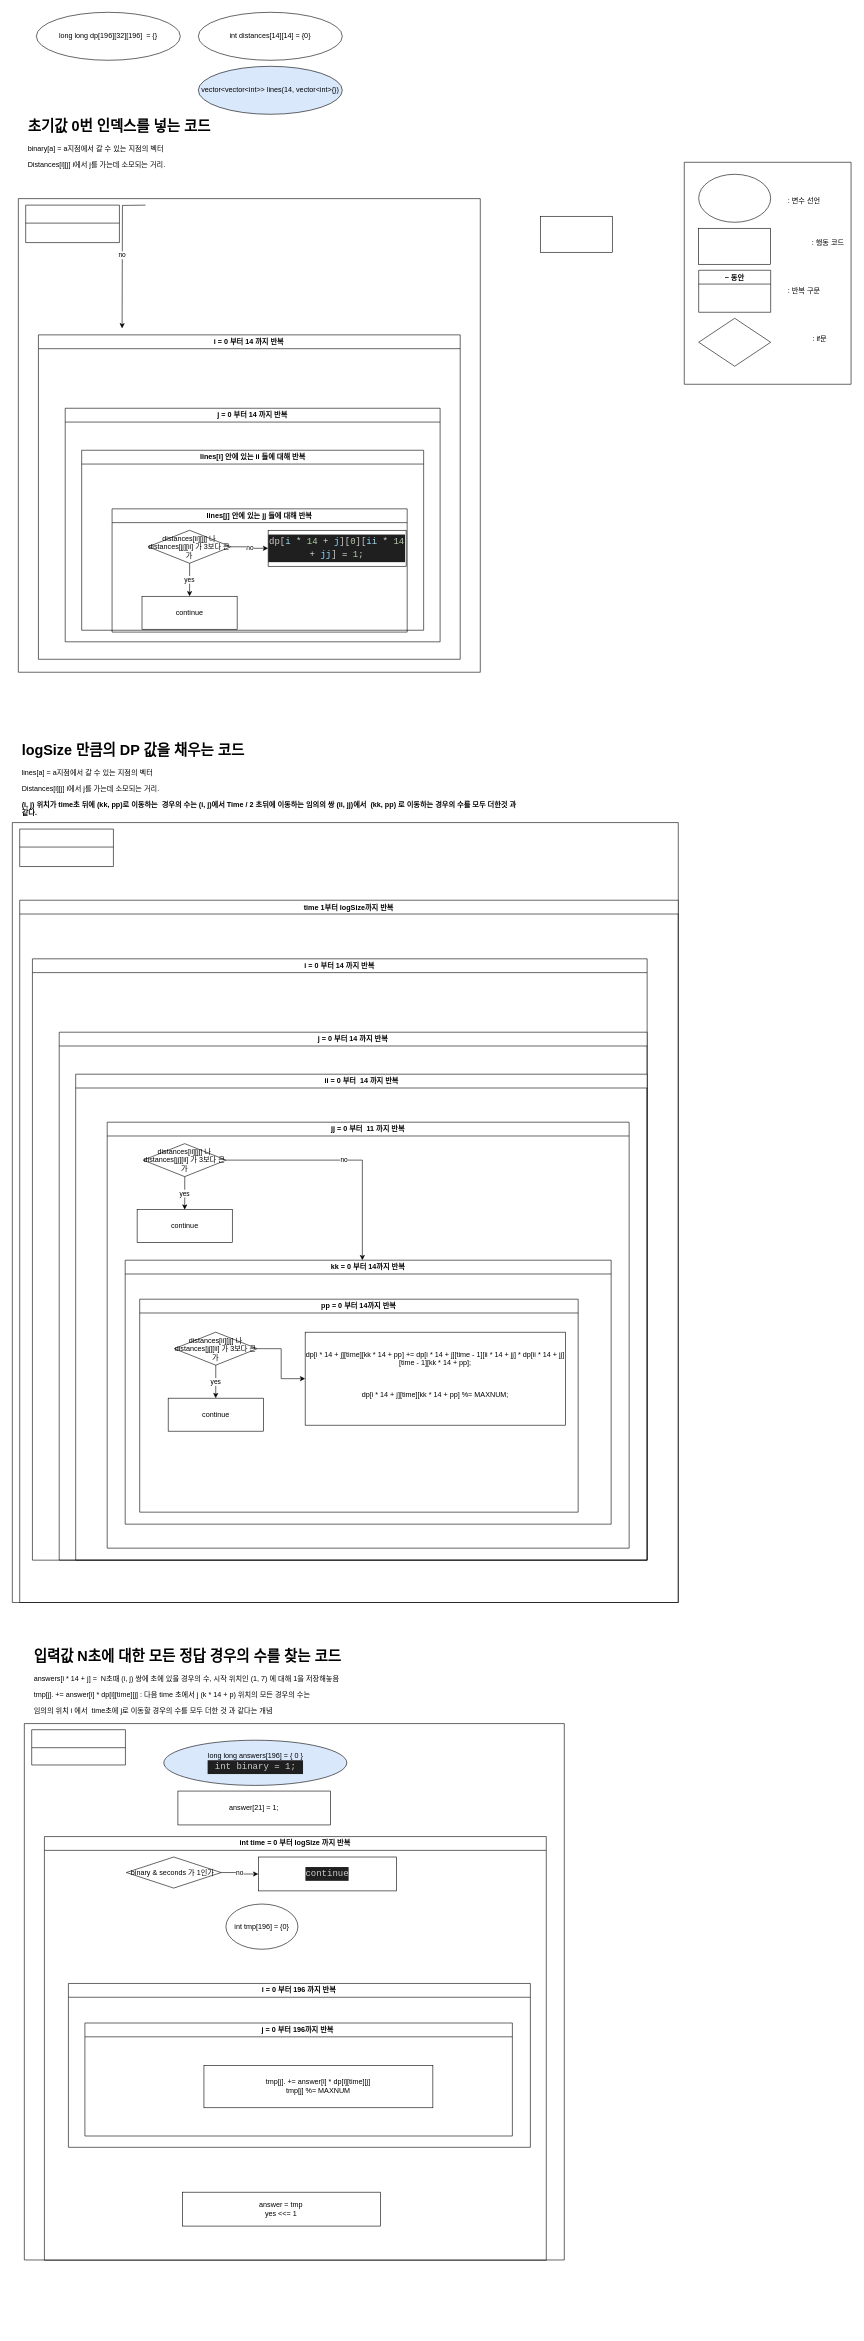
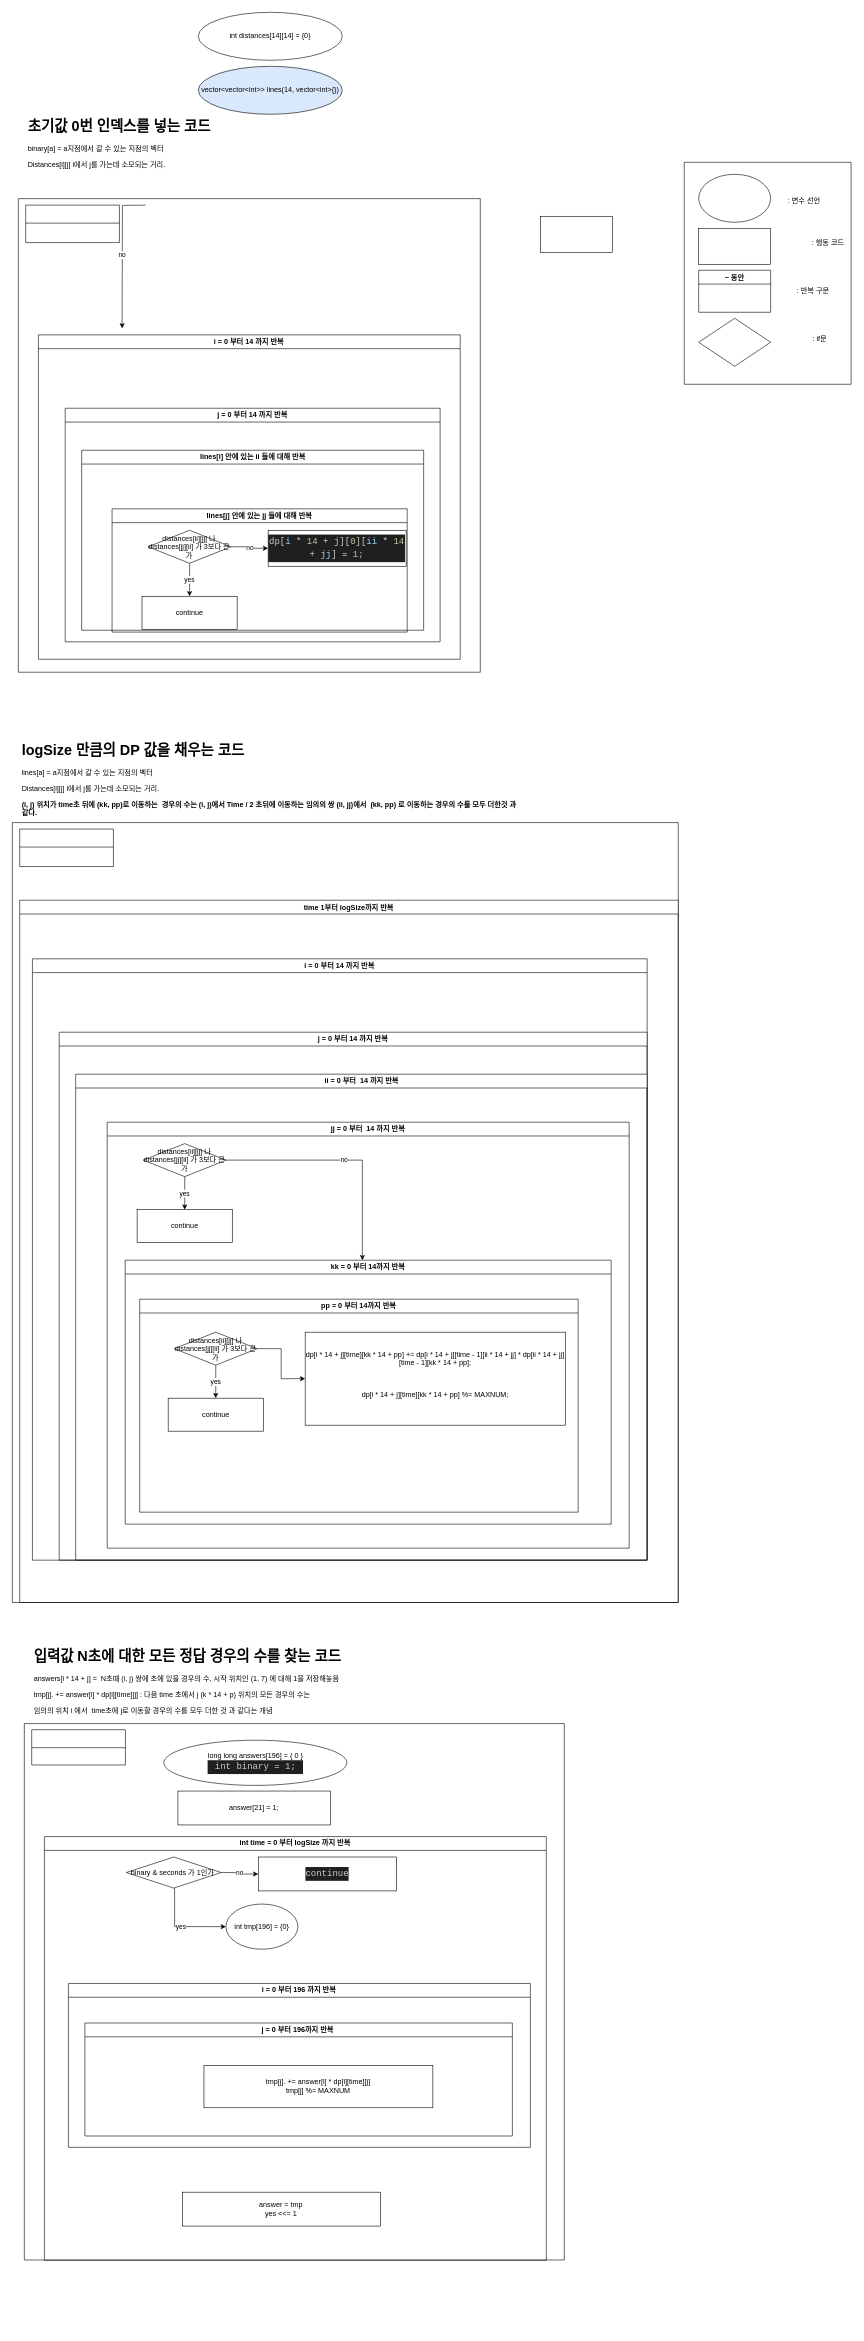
  <mxCell id="0" />
  <mxCell id="1" parent="0" />
  <mxCell id="2" value="" style="rounded=0;whiteSpace=wrap;html=1;" parent="1" vertex="1"><mxGeometry x="900" y="360" width="120" height="60" as="geometry" /></mxCell>
  <mxCell id="3" value="" style="swimlane;startSize=0;" vertex="1" parent="1"><mxGeometry x="1140" y="270" width="278" height="370" as="geometry" /></mxCell>
  <mxCell id="4" value="" style="ellipse;whiteSpace=wrap;html=1;" vertex="1" parent="3"><mxGeometry x="24" y="20" width="120" height="80" as="geometry" /></mxCell>
  <mxCell id="5" value=": 변수 선언" style="text;html=1;align=center;verticalAlign=middle;whiteSpace=wrap;rounded=0;" vertex="1" parent="3"><mxGeometry x="170" y="50" width="60" height="30" as="geometry" /></mxCell>
  <mxCell id="6" value="" style="rounded=0;whiteSpace=wrap;html=1;" vertex="1" parent="3"><mxGeometry x="24" y="110" width="120" height="60" as="geometry" /></mxCell>
  <mxCell id="7" value=": 행동 코드" style="text;html=1;align=center;verticalAlign=middle;whiteSpace=wrap;rounded=0;" vertex="1" parent="3"><mxGeometry x="210" y="120" width="60" height="30" as="geometry" /></mxCell>
  <mxCell id="8" value="~ 동안" style="swimlane;whiteSpace=wrap;html=1;" vertex="1" parent="3"><mxGeometry x="24" y="180" width="120" height="70" as="geometry" /></mxCell>
- <mxCell id="9" value=": 반복 구문" style="text;html=1;align=center;verticalAlign=middle;whiteSpace=wrap;rounded=0;" vertex="1" parent="3"><mxGeometry x="170" y="200" width="60" height="30" as="geometry" /></mxCell>
+ <mxCell id="9" value=": 반복 구문" style="text;html=1;align=center;verticalAlign=middle;whiteSpace=wrap;rounded=0;" vertex="1" parent="3"><mxGeometry x="185" y="200" width="60" height="30" as="geometry" /></mxCell>
  <mxCell id="10" value="" style="rhombus;whiteSpace=wrap;html=1;" vertex="1" parent="3"><mxGeometry x="24" y="260" width="120" height="80" as="geometry" /></mxCell>
  <mxCell id="11" value=": if문" style="text;html=1;align=center;verticalAlign=middle;whiteSpace=wrap;rounded=0;" vertex="1" parent="3"><mxGeometry x="196" y="280" width="60" height="30" as="geometry" /></mxCell>
  <mxCell id="12" value="" style="group" vertex="1" connectable="0" parent="1"><mxGeometry x="30" y="190" width="770" height="930" as="geometry" /></mxCell>
  <mxCell id="13" value="" style="swimlane;startSize=0;" vertex="1" parent="12"><mxGeometry y="140.581" width="770" height="789.419" as="geometry" /></mxCell>
  <mxCell id="14" value="" style="swimlane;fontStyle=0;childLayout=stackLayout;horizontal=1;startSize=30;horizontalStack=0;resizeParent=1;resizeParentMax=0;resizeLast=0;collapsible=1;marginBottom=0;whiteSpace=wrap;html=1;" vertex="1" parent="13"><mxGeometry x="12.275" y="10.814" width="156.232" height="62.442" as="geometry" /></mxCell>
  <mxCell id="15" value="no" style="edgeStyle=orthogonalEdgeStyle;rounded=0;orthogonalLoop=1;jettySize=auto;html=1;exitX=0.5;exitY=1;exitDx=0;exitDy=0;" edge="1" parent="13"><mxGeometry relative="1" as="geometry"><mxPoint x="212.029" y="10.814" as="sourcePoint" /><mxPoint x="172.971" y="216.279" as="targetPoint" /></mxGeometry></mxCell>
  <mxCell id="16" value="i = 0 부터 14 까지 반복" style="swimlane;whiteSpace=wrap;html=1;" vertex="1" parent="13"><mxGeometry x="33.478" y="227.093" width="703.043" height="540.698" as="geometry" /></mxCell>
  <mxCell id="17" value="j = 0 부터 14 까지 반복" style="swimlane;whiteSpace=wrap;html=1;" vertex="1" parent="16"><mxGeometry x="44.638" y="122.323" width="624.928" height="389.302" as="geometry" /></mxCell>
  <mxCell id="18" value="lines[j] 안에 있는 jj 들에 대해 반복" style="swimlane;whiteSpace=wrap;html=1;" vertex="1" parent="17"><mxGeometry x="78.12" y="167.62" width="491.88" height="205.47" as="geometry" /></mxCell>
  <mxCell id="19" value="" style="group" vertex="1" connectable="0" parent="18"><mxGeometry x="70.14" y="35.75" width="420" height="165" as="geometry" /></mxCell>
  <mxCell id="20" value="distances[ii][jj] 나 distances[jj][ii] 가 3보다 큰가" style="rhombus;whiteSpace=wrap;html=1;" vertex="1" parent="19"><mxGeometry x="-10" width="138.09" height="55" as="geometry" /></mxCell>
  <mxCell id="21" value="continue" style="whiteSpace=wrap;html=1;rounded=0;" vertex="1" parent="19"><mxGeometry x="-20.25" y="110" width="158.582" height="55" as="geometry" /></mxCell>
  <mxCell id="22" value="yes" style="edgeStyle=orthogonalEdgeStyle;rounded=0;orthogonalLoop=1;jettySize=auto;html=1;" edge="1" parent="19" source="20" target="21"><mxGeometry relative="1" as="geometry" /></mxCell>
  <mxCell id="23" value="&lt;div style=&quot;color: rgb(204, 204, 204); background-color: rgb(31, 31, 31); font-family: Menlo, Monaco, &amp;quot;Courier New&amp;quot;, monospace; font-size: 15px; line-height: 23px;&quot;&gt;dp[&lt;span style=&quot;color: #9cdcfe;&quot;&gt;i&lt;/span&gt; &lt;span style=&quot;color: #d4d4d4;&quot;&gt;*&lt;/span&gt; &lt;span style=&quot;color: #b5cea8;&quot;&gt;14&lt;/span&gt; &lt;span style=&quot;color: #d4d4d4;&quot;&gt;+&lt;/span&gt; &lt;span style=&quot;color: #9cdcfe;&quot;&gt;j&lt;/span&gt;][&lt;span style=&quot;color: #b5cea8;&quot;&gt;0&lt;/span&gt;][&lt;span style=&quot;color: #9cdcfe;&quot;&gt;ii&lt;/span&gt; &lt;span style=&quot;color: #d4d4d4;&quot;&gt;*&lt;/span&gt; &lt;span style=&quot;color: #b5cea8;&quot;&gt;14&lt;/span&gt; &lt;span style=&quot;color: #d4d4d4;&quot;&gt;+&lt;/span&gt; &lt;span style=&quot;color: #9cdcfe;&quot;&gt;jj&lt;/span&gt;] &lt;span style=&quot;color: #d4d4d4;&quot;&gt;=&lt;/span&gt; &lt;span style=&quot;color: #b5cea8;&quot;&gt;1&lt;/span&gt;;&lt;/div&gt;" style="whiteSpace=wrap;html=1;rounded=0;" vertex="1" parent="19"><mxGeometry x="190" width="230" height="60" as="geometry" /></mxCell>
  <mxCell id="24" value="no" style="edgeStyle=orthogonalEdgeStyle;rounded=0;orthogonalLoop=1;jettySize=auto;html=1;" edge="1" parent="19" source="20" target="23"><mxGeometry relative="1" as="geometry" /></mxCell>
  <mxCell id="25" value="lines[i] 안에 있는 ii 들에 대해 반복" style="swimlane;whiteSpace=wrap;html=1;" vertex="1" parent="17"><mxGeometry x="27.464" y="70.002" width="570" height="300" as="geometry" /></mxCell>
  <mxCell id="26" value="&lt;h1&gt;초기값 0번 인덱스를 넣는 코드&lt;/h1&gt;&lt;p&gt;binary[a] = a지점에서 갈 수 있는 지점의 벡터&lt;/p&gt;&lt;p&gt;Distances[i][j] i에서 j를 가는데 소모되는 거리.&lt;/p&gt;" style="text;html=1;strokeColor=none;fillColor=none;spacing=5;spacingTop=-20;whiteSpace=wrap;overflow=hidden;rounded=0;" vertex="1" parent="12"><mxGeometry x="11.159" width="491.014" height="129.767" as="geometry" /></mxCell>
- <mxCell id="27" value="long long dp[196][32][196]&amp;nbsp; = {}" style="ellipse;whiteSpace=wrap;html=1;" vertex="1" parent="1"><mxGeometry x="60" y="20" width="240" height="80" as="geometry" /></mxCell>
  <mxCell id="28" value="int distances[14][14] = {0}" style="ellipse;whiteSpace=wrap;html=1;" vertex="1" parent="1"><mxGeometry x="330" y="20" width="240" height="80" as="geometry" /></mxCell>
  <mxCell id="29" value="vector&amp;lt;vector&amp;lt;int&amp;gt;&amp;gt; lines(14, vector&amp;lt;int&amp;gt;{})" style="ellipse;whiteSpace=wrap;html=1;fillColor=#dae8fc;" vertex="1" parent="1"><mxGeometry x="330" y="110" width="240" height="80" as="geometry" /></mxCell>
  <mxCell id="30" value="" style="group" vertex="1" connectable="0" parent="1"><mxGeometry x="20" y="1230" width="1110" height="1440.581" as="geometry" /></mxCell>
  <mxCell id="31" value="" style="swimlane;startSize=0;" vertex="1" parent="30"><mxGeometry y="140.581" width="1110" height="1300" as="geometry" /></mxCell>
  <mxCell id="32" value="" style="swimlane;fontStyle=0;childLayout=stackLayout;horizontal=1;startSize=30;horizontalStack=0;resizeParent=1;resizeParentMax=0;resizeLast=0;collapsible=1;marginBottom=0;whiteSpace=wrap;html=1;" vertex="1" parent="31"><mxGeometry x="12.275" y="10.814" width="156.232" height="62.442" as="geometry" /></mxCell>
  <mxCell id="33" value="i = 0 부터 14 까지 반복" style="swimlane;whiteSpace=wrap;html=1;" vertex="1" parent="31"><mxGeometry x="33.48" y="227.09" width="1024.638" height="1002.323" as="geometry" /></mxCell>
  <mxCell id="34" value="j = 0 부터 14 까지 반복" style="swimlane;whiteSpace=wrap;html=1;" vertex="1" parent="33"><mxGeometry x="44.638" y="122.323" width="980" height="880" as="geometry" /></mxCell>
- <mxCell id="35" value="jj = 0 부터&amp;nbsp; 11 까지 반복" style="swimlane;whiteSpace=wrap;html=1;" vertex="1" parent="34"><mxGeometry x="80" y="150" width="870" height="710" as="geometry" /></mxCell>
+ <mxCell id="35" value="jj = 0 부터&amp;nbsp; 14 까지 반복" style="swimlane;whiteSpace=wrap;html=1;" vertex="1" parent="34"><mxGeometry x="80" y="150" width="870" height="710" as="geometry" /></mxCell>
  <mxCell id="36" value="" style="group" vertex="1" connectable="0" parent="35"><mxGeometry x="70.14" y="35.75" width="420" height="165" as="geometry" /></mxCell>
  <mxCell id="37" value="distances[ii][jj] 나 distances[jj][ii] 가 3보다 큰가" style="rhombus;whiteSpace=wrap;html=1;" vertex="1" parent="36"><mxGeometry x="-10" width="138.09" height="55" as="geometry" /></mxCell>
  <mxCell id="38" value="continue" style="whiteSpace=wrap;html=1;rounded=0;" vertex="1" parent="36"><mxGeometry x="-20.25" y="110" width="158.582" height="55" as="geometry" /></mxCell>
  <mxCell id="39" value="yes" style="edgeStyle=orthogonalEdgeStyle;rounded=0;orthogonalLoop=1;jettySize=auto;html=1;" edge="1" parent="36" source="37" target="38"><mxGeometry relative="1" as="geometry" /></mxCell>
  <mxCell id="40" value="kk = 0 부터 14까지 반복" style="swimlane;whiteSpace=wrap;html=1;" vertex="1" parent="35"><mxGeometry x="30" y="230.01" width="810" height="439.99" as="geometry" /></mxCell>
  <mxCell id="41" value="" style="group" vertex="1" connectable="0" parent="40"><mxGeometry x="91.88" y="120" width="420" height="165" as="geometry" /></mxCell>
  <mxCell id="42" value="distances[ii][jj] 나 distances[jj][ii] 가 3보다 큰가" style="rhombus;whiteSpace=wrap;html=1;" vertex="1" parent="41"><mxGeometry x="-10" width="138.09" height="55" as="geometry" /></mxCell>
  <mxCell id="43" value="continue" style="whiteSpace=wrap;html=1;rounded=0;" vertex="1" parent="41"><mxGeometry x="-20.25" y="110" width="158.582" height="55" as="geometry" /></mxCell>
  <mxCell id="44" value="yes" style="edgeStyle=orthogonalEdgeStyle;rounded=0;orthogonalLoop=1;jettySize=auto;html=1;" edge="1" parent="41" source="42" target="43"><mxGeometry relative="1" as="geometry" /></mxCell>
  <mxCell id="45" value="no" style="edgeStyle=orthogonalEdgeStyle;rounded=0;orthogonalLoop=1;jettySize=auto;html=1;entryX=0.488;entryY=0;entryDx=0;entryDy=0;entryPerimeter=0;" edge="1" parent="35" source="37" target="40"><mxGeometry relative="1" as="geometry"><mxPoint x="260.14" y="65.742" as="targetPoint" /><Array as="points"><mxPoint x="425" y="63" /></Array></mxGeometry></mxCell>
  <mxCell id="46" value="ii = 0 부터&amp;nbsp; 14 까지 반복" style="swimlane;whiteSpace=wrap;html=1;" vertex="1" parent="34"><mxGeometry x="27.46" y="70" width="952.54" height="810" as="geometry" /></mxCell>
  <mxCell id="47" value="time 1부터 logSize까지 반복" style="swimlane;whiteSpace=wrap;html=1;" vertex="1" parent="31"><mxGeometry x="12.28" y="129.42" width="1097.72" height="1170.58" as="geometry" /></mxCell>
  <mxCell id="48" value="pp = 0 부터 14까지 반복" style="swimlane;whiteSpace=wrap;html=1;" vertex="1" parent="47"><mxGeometry x="200" y="665" width="730.84" height="355" as="geometry" /></mxCell>
  <mxCell id="49" value="&lt;p&gt;dp[i * 14 + j][time][kk * 14 + pp] += dp[i * 14 + j][time - 1][ii * 14 + jj] * dp[ii * 14 + jj][time - 1][kk * 14 + pp];&lt;/p&gt;&lt;br/&gt;&lt;p&gt;dp[i * 14 + j][time][kk * 14 + pp] %= MAXNUM;&lt;/p&gt;&lt;br/&gt;" style="whiteSpace=wrap;html=1;rounded=0;" vertex="1" parent="48"><mxGeometry x="275.81" y="55" width="434.19" height="155" as="geometry" /></mxCell>
  <mxCell id="50" value="" style="edgeStyle=orthogonalEdgeStyle;rounded=0;orthogonalLoop=1;jettySize=auto;html=1;" edge="1" parent="31" source="42" target="49"><mxGeometry relative="1" as="geometry" /></mxCell>
  <mxCell id="51" value="&lt;h1&gt;logSize 만큼의 DP 값을 채우는 코드&lt;/h1&gt;&lt;p&gt;lines[a] = a지점에서 갈 수 있는 지점의 벡터&lt;/p&gt;&lt;p&gt;Distances[i][j] i에서 j를 가는데 소모되는 거리.&lt;/p&gt;&lt;p&gt;&lt;b&gt;(i, j) 위치가 time초 뒤에 (kk, pp)로 이동하는&amp;nbsp; 경우의 수는 (i, j)에서 Time / 2 초뒤에 이동하는 임의의 쌍 (ii, jj)에서&amp;nbsp; (kk, pp) 로 이동하는 경우의 수를 모두 더한것 과 같다.&amp;nbsp;&lt;/b&gt;&lt;/p&gt;" style="text;html=1;strokeColor=none;fillColor=none;spacing=5;spacingTop=-20;whiteSpace=wrap;overflow=hidden;rounded=0;" vertex="1" parent="30"><mxGeometry x="11.16" width="838.84" height="129.77" as="geometry" /></mxCell>
  <mxCell id="52" value="" style="group" vertex="1" connectable="0" parent="1"><mxGeometry x="40" y="2740" width="900" height="1140" as="geometry" /></mxCell>
  <mxCell id="53" value="" style="swimlane;startSize=0;" vertex="1" parent="52"><mxGeometry y="132.384" width="900" height="894.066" as="geometry" /></mxCell>
  <mxCell id="54" value="" style="swimlane;fontStyle=0;childLayout=stackLayout;horizontal=1;startSize=30;horizontalStack=0;resizeParent=1;resizeParentMax=0;resizeLast=0;collapsible=1;marginBottom=0;whiteSpace=wrap;html=1;" vertex="1" parent="53"><mxGeometry x="12.275" y="10.183" width="156.232" height="58.801" as="geometry" /></mxCell>
  <mxCell id="55" value="int time = 0 부터 logSize 까지 반복" style="swimlane;whiteSpace=wrap;html=1;" vertex="1" parent="53"><mxGeometry x="33.48" y="188.339" width="836.52" height="706.273" as="geometry" /></mxCell>
  <mxCell id="56" value="i = 0 부터 196 까지 반복" style="swimlane;whiteSpace=wrap;html=1;" vertex="1" parent="55"><mxGeometry x="40" y="244.841" width="770" height="273.092" as="geometry" /></mxCell>
  <mxCell id="57" value="j = 0 부터 196까지 반복&amp;nbsp;" style="swimlane;whiteSpace=wrap;html=1;" vertex="1" parent="56"><mxGeometry x="27.46" y="65.919" width="712.54" height="188.339" as="geometry" /></mxCell>
  <mxCell id="58" value="tmp[j]. += answer[i] * dp[i][time][j]&lt;br&gt;tmp[j] %= MAXNUM" style="rounded=0;whiteSpace=wrap;html=1;" vertex="1" parent="57"><mxGeometry x="198.44" y="70.627" width="381.56" height="70.627" as="geometry" /></mxCell>
+ <mxCell id="59" value="yes" style="edgeStyle=orthogonalEdgeStyle;rounded=0;orthogonalLoop=1;jettySize=auto;html=1;entryX=0;entryY=0.5;entryDx=0;entryDy=0;" edge="1" parent="55" source="60" target="63"><mxGeometry x="0.001" relative="1" as="geometry"><mxPoint x="83.758" y="134.026" as="targetPoint" /><Array as="points"><mxPoint x="217" y="149.73" /></Array><mxPoint as="offset" /></mxGeometry></mxCell>
  <mxCell id="60" value="binary &amp;amp; seconds 가 1인가&amp;nbsp;" style="rhombus;whiteSpace=wrap;html=1;" vertex="1" parent="55"><mxGeometry x="136.518" y="34.055" width="158.09" height="51.793" as="geometry" /></mxCell>
  <mxCell id="61" value="&lt;div style=&quot;color: rgb(204, 204, 204); background-color: rgb(31, 31, 31); font-family: Menlo, Monaco, &amp;quot;Courier New&amp;quot;, monospace; font-size: 15px; line-height: 23px;&quot;&gt;continue&lt;/div&gt;" style="whiteSpace=wrap;html=1;rounded=0;" vertex="1" parent="55"><mxGeometry x="356.518" y="34.055" width="230" height="56.502" as="geometry" /></mxCell>
  <mxCell id="62" value="no" style="edgeStyle=orthogonalEdgeStyle;rounded=0;orthogonalLoop=1;jettySize=auto;html=1;" edge="1" parent="55" source="60" target="61"><mxGeometry relative="1" as="geometry" /></mxCell>
  <mxCell id="63" value="int tmp[196] = {0}" style="ellipse;whiteSpace=wrap;html=1;" vertex="1" parent="55"><mxGeometry x="302.52" y="112.457" width="120" height="75.336" as="geometry" /></mxCell>
  <mxCell id="64" value="answer = tmp&lt;br&gt;yes &amp;lt;&amp;lt;= 1" style="rounded=0;whiteSpace=wrap;html=1;" vertex="1" parent="55"><mxGeometry x="230" y="592.723" width="330" height="56.502" as="geometry" /></mxCell>
- <mxCell id="65" value="long long answers[196] = { 0 }&lt;br&gt;&lt;div style=&quot;color: rgb(204, 204, 204); background-color: rgb(31, 31, 31); font-family: Menlo, Monaco, &amp;quot;Courier New&amp;quot;, monospace; font-size: 15px; line-height: 23px;&quot;&gt;int binary = 1;&lt;/div&gt;" style="ellipse;whiteSpace=wrap;html=1;fillColor=#dae8fc;" vertex="1" parent="53"><mxGeometry x="232.5" y="27.705" width="305" height="75.336" as="geometry" /></mxCell>
+ <mxCell id="65" value="long long answers[196] = { 0 }&lt;br&gt;&lt;div style=&quot;color: rgb(204, 204, 204); background-color: rgb(31, 31, 31); font-family: Menlo, Monaco, &amp;quot;Courier New&amp;quot;, monospace; font-size: 15px; line-height: 23px;&quot;&gt;int binary = 1;&lt;/div&gt;" style="ellipse;whiteSpace=wrap;html=1;" vertex="1" parent="53"><mxGeometry x="232.5" y="27.705" width="305" height="75.336" as="geometry" /></mxCell>
  <mxCell id="66" value="answer[21] = 1;" style="rounded=0;whiteSpace=wrap;html=1;" vertex="1" parent="53"><mxGeometry x="256" y="112.457" width="254" height="56.502" as="geometry" /></mxCell>
  <mxCell id="67" value="&lt;h1&gt;입력값 N초에 대한 모든 정답 경우의 수를 찾는 코드&amp;nbsp;&lt;/h1&gt;&lt;p&gt;answers[i * 14 + j] =&amp;nbsp; N초때 (i, j) 쌍에 초에 있을 경우의 수, 시작 위치인 (1, 7) 에 대해 1을 저장해놓음&lt;/p&gt;&lt;p&gt;tmp[j]. += answer[i] * dp[i][time][j] : 다음 time 초에서 j (k * 14 + p) 위치의 모든 경우의 수는&lt;/p&gt;&lt;p&gt;임의의 위치 i 에서&amp;nbsp; time초에 j로 이동할 경우의 수를 모두 더한 것 과 같다는 개념&amp;nbsp;&lt;/p&gt;" style="text;html=1;strokeColor=none;fillColor=none;spacing=5;spacingTop=-20;whiteSpace=wrap;overflow=hidden;rounded=0;" vertex="1" parent="52"><mxGeometry x="11.16" width="608.84" height="122.204" as="geometry" /></mxCell>
